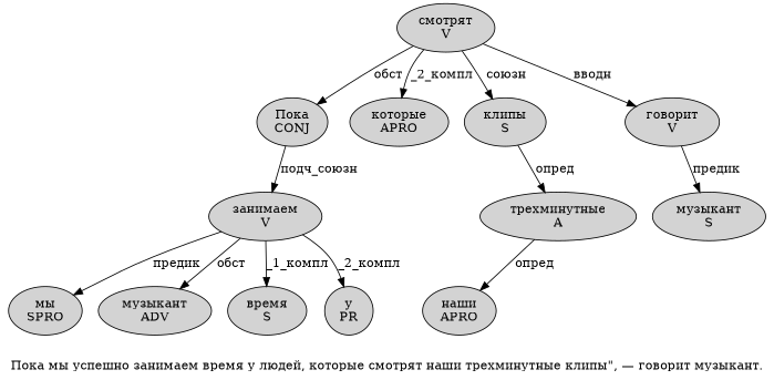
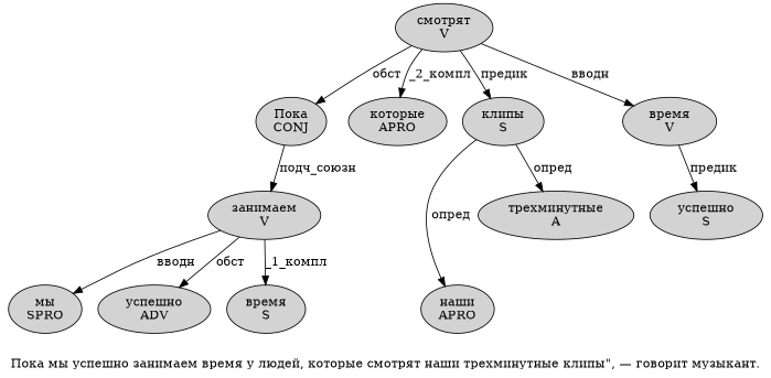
  digraph {
    label="Пока мы успешно занимаем время у людей, которые смотрят наши трехминутные клипы\", — говорит музыкант."
    node [fillcolor=lightgray penwidth=1 shape=ellipse style=filled]
    n1 [label="Пока\nCONJ"]
    n2 [label="занимаем\nV"]
    n3 [label="мы\nSPRO"]
-   n4 [label="музыкант\nADV"]
+   n4 [label="успешно\nADV"]
    n5 [label="время\nS"]
-   n6 [label="у\nPR"]
    n7 [label="которые\nAPRO"]
    n8 [label="смотрят\nV"]
    n9 [label="клипы\nS"]
-   n10 [label="говорит\nV"]
+   n10 [label="время\nV"]
    n11 [label="наши\nAPRO"]
    n12 [label="трехминутные\nA"]
-   n13 [label="музыкант\nS"]
+   n13 [label="успешно\nS"]
    n1 -> n2 [label="подч_союзн"]
-   n2 -> n3 [label="предик"]
+   n2 -> n3 [label="вводн"]
    n2 -> n4 [label="обст"]
    n2 -> n5 [label="_1_компл"]
-   n2 -> n6 [label="_2_компл"]
    n8 -> n1 [label="обст"]
    n8 -> n7 [label="_2_компл"]
-   n8 -> n9 [label="союзн"]
+   n8 -> n9 [label="предик"]
    n8 -> n10 [label="вводн"]
-   n12 -> n11 [label="опред"]
+   n9 -> n11 [label="опред"]
    n9 -> n12 [label="опред"]
    n10 -> n13 [label="предик"]
  }
